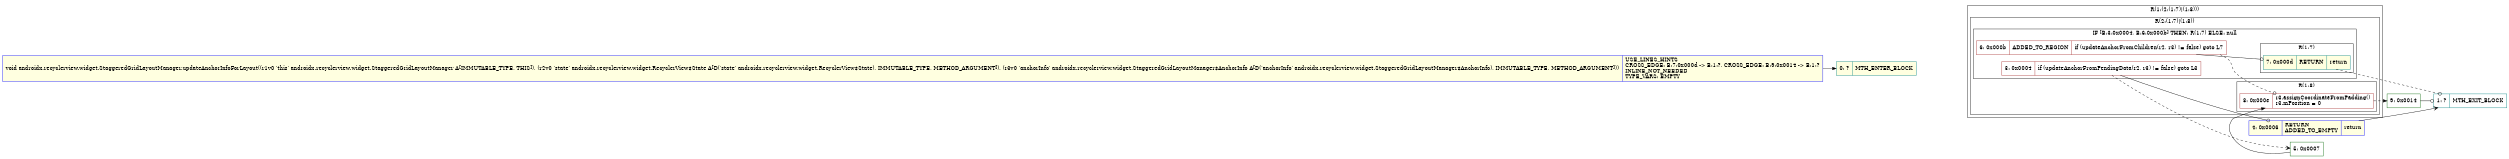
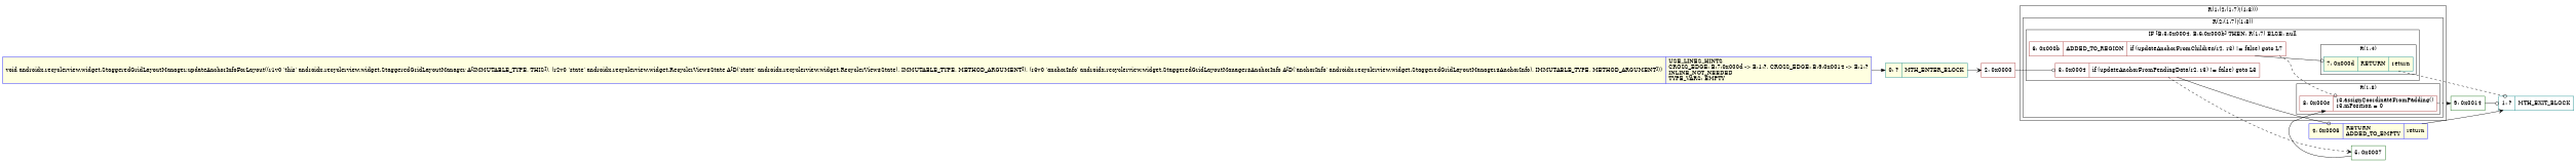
  digraph {
    rankdir=LR
    node [color=brown fillcolor=white shape=record style=filled]
    edge [arrowhead=odot]
    n1 [color=teal fillcolor=lightyellow label="{7\:\ 0x000d|RETURN\l|return\l}"]
    n2 [label="{3\:\ 0x0004|if (updateAnchorFromPendingData(r2, r3) != false) goto L3\l}"]
    n3 [label="{6\:\ 0x000b|ADDED_TO_REGION\l|if (updateAnchorFromChildren(r2, r3) != false) goto L7\l}"]
    n4 [label="{8\:\ 0x000e|r3.assignCoordinateFromPadding()\lr3.mPosition = 0\l}"]
    n5 [color=teal label="{1\:\ ?|MTH_EXIT_BLOCK\l}"]
    n6 [color=blue fillcolor=lightyellow label="{4\:\ 0x0006|RETURN\lADDED_TO_EMPTY\l|return\l}"]
    n7 [color=darkgreen label="{5\:\ 0x0007}"]
    n8 [color=darkgreen label="{9\:\ 0x0014}"]
    n9 [color=teal fillcolor=lightyellow label="{0\:\ ?|MTH_ENTER_BLOCK\l}"]
+   n10 [label="{2\:\ 0x0000}"]
    n11 [color=blue fillcolor=lightyellow label="{void androidx.recyclerview.widget.StaggeredGridLayoutManager.updateAnchorInfoForLayout((r1v0 'this' androidx.recyclerview.widget.StaggeredGridLayoutManager A[IMMUTABLE_TYPE, THIS]), (r2v0 'state' androidx.recyclerview.widget.RecyclerView$State A[D('state' androidx.recyclerview.widget.RecyclerView$State), IMMUTABLE_TYPE, METHOD_ARGUMENT]), (r3v0 'anchorInfo' androidx.recyclerview.widget.StaggeredGridLayoutManager$AnchorInfo A[D('anchorInfo' androidx.recyclerview.widget.StaggeredGridLayoutManager$AnchorInfo), IMMUTABLE_TYPE, METHOD_ARGUMENT]))  | USE_LINES_HINTS\lCROSS_EDGE: B:7:0x000d \-\> B:1:?, CROSS_EDGE: B:9:0x0014 \-\> B:1:?\lINLINE_NOT_NEEDED\lTYPE_VARS: EMPTY\l}"]
    subgraph cluster_1 {
      label="R(1:(2:(1:7)|(1:8)))"
      subgraph cluster_2 {
        label="R(2:(1:7)|(1:8))"
        subgraph cluster_3 {
          label="IF [B:3:0x0004, B:6:0x000b] THEN: R(1:7) ELSE: null"
          n2
          n3
          subgraph cluster_4 {
-           label="R(1:7)"
+           label="R(1:4)"
            n1
          }
        }
        subgraph cluster_5 {
          label="R(1:8)"
          n4
        }
      }
    }
    n1 -> n5 [style=dashed]
    n2 -> n6
    n2 -> n7 [arrowhead=vee style=dashed]
    n3 -> n1
    n3 -> n4 [style=dashed]
    n4 -> n8 [arrowhead=normal style=dashed]
    n6 -> n5 [arrowhead=vee]
    n7 -> n4 [arrowhead=normal]
    n8 -> n5
+   n9 -> n10 [arrowhead=vee]
+   n10 -> n2
    n11 -> n9 [arrowhead=normal]
  }
